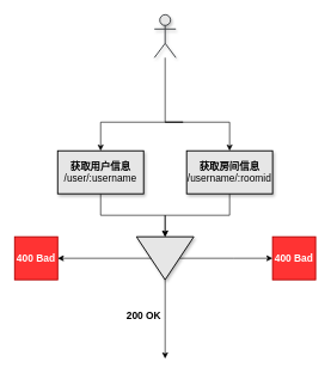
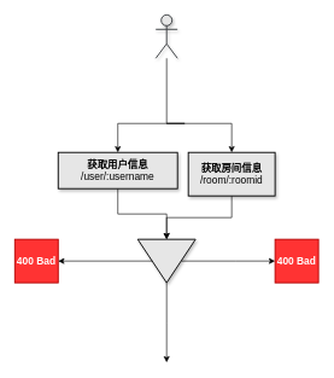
  <mxCell id="0" />
  <mxCell id="1" parent="0" />
  <mxCell id="2" style="edgeStyle=orthogonalEdgeStyle;rounded=0;orthogonalLoop=1;jettySize=auto;html=1;entryX=0;entryY=0.5;entryDx=0;entryDy=0;fontSize=14;" parent="1" source="3" target="8" edge="1"><mxGeometry relative="1" as="geometry" /></mxCell>
- <mxCell id="3" value="&lt;font style=&quot;font-size: 14px&quot;&gt;&lt;b&gt;获取用户信息&lt;br&gt;&lt;/b&gt;/user/:username&lt;/font&gt;" style="rounded=0;whiteSpace=wrap;html=1;strokeWidth=1.5;shadow=1;fillColor=#e6e6e6;" parent="1" vertex="1"><mxGeometry x="80" y="210" width="120" height="60" as="geometry" /></mxCell>
+ <mxCell id="3" value="&lt;font style=&quot;font-size: 14px&quot;&gt;&lt;b&gt;获取用户信息&lt;br&gt;&lt;/b&gt;/user/:username&lt;/font&gt;" style="rounded=0;whiteSpace=wrap;html=1;strokeWidth=1.5;shadow=1;fillColor=#e6e6e6;" parent="1" vertex="1"><mxGeometry x="80" y="210" width="165" height="50" as="geometry" /></mxCell>
  <mxCell id="4" style="edgeStyle=orthogonalEdgeStyle;rounded=0;orthogonalLoop=1;jettySize=auto;html=1;fontSize=14;" parent="1" source="5" target="8" edge="1"><mxGeometry relative="1" as="geometry" /></mxCell>
- <mxCell id="5" value="&lt;font style=&quot;font-size: 14px&quot;&gt;&lt;b&gt;获取房间信息&lt;br&gt;&lt;/b&gt;/username/:roomid&lt;/font&gt;" style="rounded=0;whiteSpace=wrap;html=1;strokeWidth=1.5;fillColor=#e6e6e6;shadow=1;sketch=0;glass=0;" parent="1" vertex="1"><mxGeometry x="260" y="210" width="120" height="60" as="geometry" /></mxCell>
+ <mxCell id="5" value="&lt;font style=&quot;font-size: 14px&quot;&gt;&lt;b&gt;获取房间信息&lt;br&gt;&lt;/b&gt;/room/:roomid&lt;/font&gt;" style="rounded=0;whiteSpace=wrap;html=1;strokeWidth=1.5;fillColor=#e6e6e6;shadow=1;sketch=0;glass=0;" parent="1" vertex="1"><mxGeometry x="260" y="210" width="120" height="60" as="geometry" /></mxCell>
  <mxCell id="6" style="edgeStyle=orthogonalEdgeStyle;rounded=0;orthogonalLoop=1;jettySize=auto;html=1;fontSize=14;" parent="1" source="8" edge="1"><mxGeometry relative="1" as="geometry"><mxPoint x="230" y="500" as="targetPoint" /></mxGeometry></mxCell>
  <mxCell id="7" value="" style="edgeStyle=orthogonalEdgeStyle;rounded=0;orthogonalLoop=1;jettySize=auto;html=1;fontSize=14;" parent="1" source="8" edge="1"><mxGeometry relative="1" as="geometry"><mxPoint x="380" y="360" as="targetPoint" /></mxGeometry></mxCell>
  <mxCell id="8" value="" style="triangle;whiteSpace=wrap;html=1;fontSize=14;strokeWidth=1.5;rotation=90;direction=east;shadow=1;fillColor=#E6E6E6;" parent="1" vertex="1"><mxGeometry x="200" y="320" width="60" height="80" as="geometry" /></mxCell>
- <mxCell id="9" value="&lt;b&gt;200 OK&lt;/b&gt;" style="text;html=1;align=center;verticalAlign=middle;resizable=0;points=[];autosize=1;strokeColor=none;fillColor=none;fontSize=14;" parent="1" vertex="1"><mxGeometry x="170" y="430" width="60" height="20" as="geometry" /></mxCell>
  <mxCell id="10" value="" style="edgeStyle=orthogonalEdgeStyle;rounded=0;orthogonalLoop=1;jettySize=auto;html=1;fontSize=14;" parent="1" source="12" target="5" edge="1"><mxGeometry relative="1" as="geometry"><Array as="points"><mxPoint x="230" y="170" /><mxPoint x="320" y="170" /></Array></mxGeometry></mxCell>
  <mxCell id="11" style="edgeStyle=orthogonalEdgeStyle;rounded=0;orthogonalLoop=1;jettySize=auto;html=1;fontSize=14;" parent="1" target="3" edge="1"><mxGeometry relative="1" as="geometry"><mxPoint x="230" y="170" as="sourcePoint" /><Array as="points"><mxPoint x="255" y="170" /><mxPoint x="140" y="170" /></Array></mxGeometry></mxCell>
  <mxCell id="12" value="" style="shape=umlActor;verticalLabelPosition=bottom;verticalAlign=top;html=1;outlineConnect=0;fontSize=14;strokeColor=#36393d;strokeWidth=1.5;fillColor=#E6E6E6;shadow=1;" parent="1" vertex="1"><mxGeometry x="215" y="20" width="30" height="60" as="geometry" /></mxCell>
  <mxCell id="13" value="&lt;b&gt;400 Bad&lt;/b&gt;" style="rounded=0;whiteSpace=wrap;html=1;fontSize=14;strokeWidth=1.5;fillColor=#FF3333;fontColor=#ffffff;strokeColor=#B20000;" parent="1" vertex="1"><mxGeometry x="380" y="330" width="60" height="60" as="geometry" /></mxCell>
  <mxCell id="14" value="&lt;b&gt;400 Bad&lt;/b&gt;" style="rounded=0;whiteSpace=wrap;html=1;fontSize=14;strokeWidth=1.5;fillColor=#FF3333;fontColor=#ffffff;strokeColor=#B20000;" vertex="1" parent="1"><mxGeometry x="20" y="330" width="60" height="60" as="geometry" /></mxCell>
  <mxCell id="15" value="" style="edgeStyle=orthogonalEdgeStyle;rounded=0;orthogonalLoop=1;jettySize=auto;html=1;fontSize=14;entryX=1;entryY=0.5;entryDx=0;entryDy=0;exitX=0.5;exitY=1;exitDx=0;exitDy=0;" edge="1" parent="1" source="8" target="14"><mxGeometry relative="1" as="geometry"><mxPoint x="390" y="370" as="targetPoint" /><mxPoint x="260" y="370" as="sourcePoint" /></mxGeometry></mxCell>
